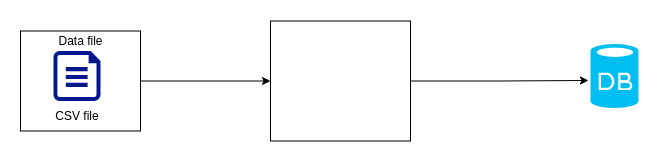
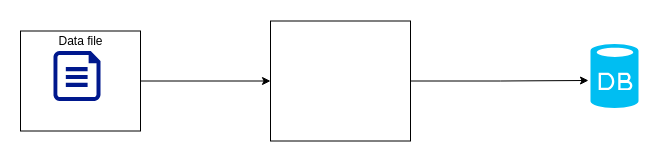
  <mxCell id="0" />
  <mxCell id="1" parent="0" />
  <mxCell id="2" style="edgeStyle=orthogonalEdgeStyle;rounded=0;orthogonalLoop=1;jettySize=auto;html=1;entryX=0;entryY=0.5;entryDx=0;entryDy=0;" parent="1" source="3" target="7" edge="1"><mxGeometry relative="1" as="geometry" /></mxCell>
  <mxCell id="3" value="" style="rounded=0;whiteSpace=wrap;html=1;" parent="1" vertex="1"><mxGeometry x="20" y="30.5" width="120" height="100" as="geometry" /></mxCell>
  <mxCell id="4" value="" style="sketch=0;aspect=fixed;pointerEvents=1;shadow=0;dashed=0;html=1;strokeColor=none;labelPosition=center;verticalLabelPosition=bottom;verticalAlign=top;align=center;fillColor=#00188D;shape=mxgraph.azure.file" parent="1" vertex="1"><mxGeometry x="53" y="50.5" width="47" height="50" as="geometry" /></mxCell>
  <mxCell id="5" value="Data file" style="text;html=1;align=center;verticalAlign=middle;whiteSpace=wrap;rounded=0;" parent="1" vertex="1"><mxGeometry x="46.5" y="25.5" width="67" height="30" as="geometry" /></mxCell>
- <mxCell id="6" value="CSV file" style="text;html=1;align=center;verticalAlign=middle;whiteSpace=wrap;rounded=0;" parent="1" vertex="1"><mxGeometry x="46.5" y="100.5" width="60" height="30" as="geometry" /></mxCell>
  <mxCell id="7" value="" style="rounded=0;whiteSpace=wrap;html=1;" parent="1" vertex="1"><mxGeometry x="270" y="20.5" width="140" height="120" as="geometry" /></mxCell>
  <mxCell id="8" value="" style="aspect=fixed;html=1;align=center;fontSize=12;image=img/lib/azure2/databases/Azure_Database_PostgreSQL_Server.svg;verticalLabelPosition=bottom;verticalAlign=top;strokeColor=none;fillColor=#00BEF2;shape=mxgraph.azure.database;" parent="1" vertex="1"><mxGeometry x="590" y="43.5" width="48" height="64" as="geometry" /></mxCell>
  <mxCell id="9" value="" style="shape=image;verticalLabelPosition=bottom;labelBackgroundColor=default;verticalAlign=top;aspect=fixed;imageAspect=0;image=https://miro.medium.com/v2/resize:fit:596/1*twoBXmIywTejws23Qx6f6g.png;" parent="1" vertex="1"><mxGeometry x="279.59" y="60.5" width="80.81" height="40" as="geometry" /></mxCell>
  <mxCell id="10" style="edgeStyle=orthogonalEdgeStyle;rounded=0;orthogonalLoop=1;jettySize=auto;html=1;exitX=1;exitY=0.5;exitDx=0;exitDy=0;entryX=-0.042;entryY=0.57;entryDx=0;entryDy=0;entryPerimeter=0;" parent="1" source="7" target="8" edge="1"><mxGeometry relative="1" as="geometry" /></mxCell>
